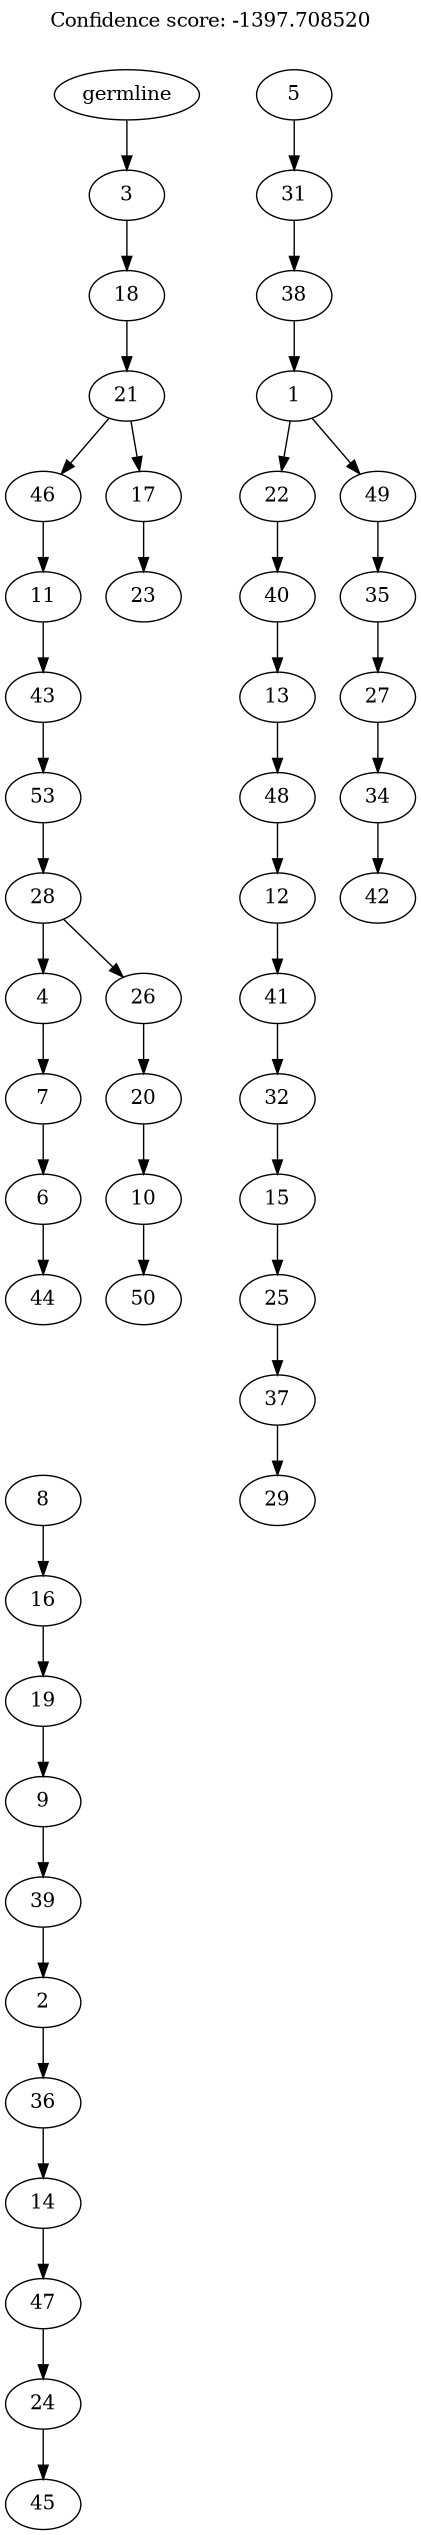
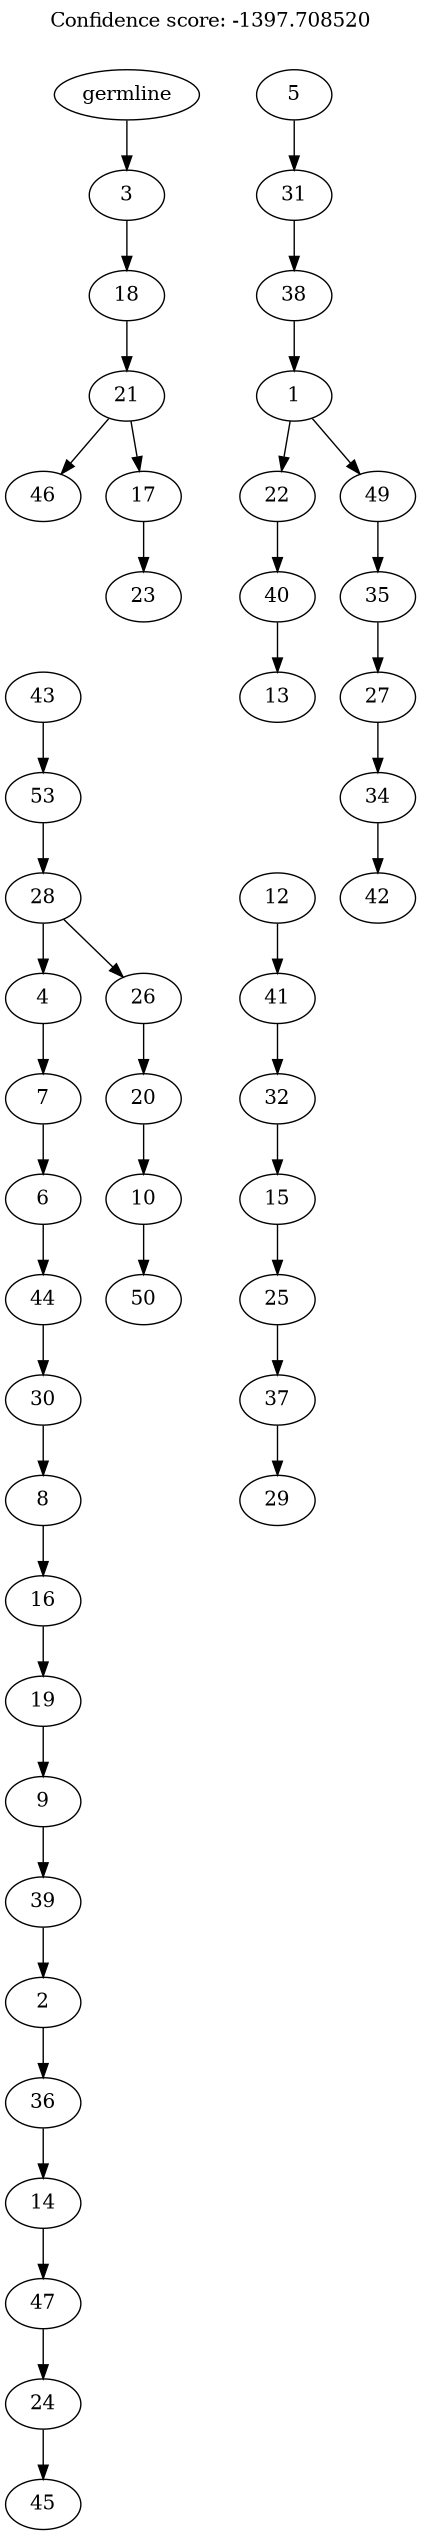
  digraph {
    label="Confidence score: -1397.708520"
    labelloc=t
    n1 [label=24]
    n2 [label=45]
    n3 [label=47]
    n4 [label=14]
    n5 [label=36]
    n6 [label=2]
    n7 [label=39]
    n8 [label=9]
    n9 [label=19]
    n10 [label=16]
    n11 [label=8]
+   n12 [label=30]
    n13 [label=44]
    n14 [label=6]
    n15 [label=7]
    n16 [label=4]
    n17 [label=37]
    n18 [label=29]
    n19 [label=25]
    n20 [label=15]
    n21 [label=32]
    n22 [label=41]
    n23 [label=12]
-   n24 [label=48]
    n25 [label=13]
    n26 [label=40]
    n27 [label=22]
    n28 [label=34]
    n29 [label=42]
    n30 [label=27]
    n31 [label=35]
    n32 [label=49]
    n33 [label=1]
    n34 [label=38]
    n35 [label=31]
    n36 [label=5]
    n37 [label=50]
    n38 [label=10]
    n39 [label=20]
    n40 [label=26]
    n41 [label=28]
    n42 [label=53]
    n43 [label=43]
-   n44 [label=11]
    n45 [label=46]
    n46 [label=17]
    n47 [label=23]
    n48 [label=21]
    n49 [label=18]
    n50 [label=3]
    n51 [label=germline]
    n1 -> n2
    n3 -> n1
    n4 -> n3
    n5 -> n4
    n6 -> n5
    n7 -> n6
    n8 -> n7
    n9 -> n8
    n10 -> n9
    n11 -> n10
+   n12 -> n11
+   n13 -> n12
    n14 -> n13
    n15 -> n14
    n16 -> n15
    n17 -> n18
    n19 -> n17
    n20 -> n19
    n21 -> n20
    n22 -> n21
    n23 -> n22
-   n24 -> n23
-   n25 -> n24
    n26 -> n25
    n27 -> n26
    n28 -> n29
    n30 -> n28
    n31 -> n30
    n32 -> n31
    n33 -> n27
    n33 -> n32
    n34 -> n33
    n35 -> n34
    n36 -> n35
    n38 -> n37
    n39 -> n38
    n40 -> n39
    n41 -> n16
    n41 -> n40
    n42 -> n41
    n43 -> n42
-   n44 -> n43
-   n45 -> n44
    n46 -> n47
    n48 -> n45
    n48 -> n46
    n49 -> n48
    n50 -> n49
    n51 -> n50
  }
